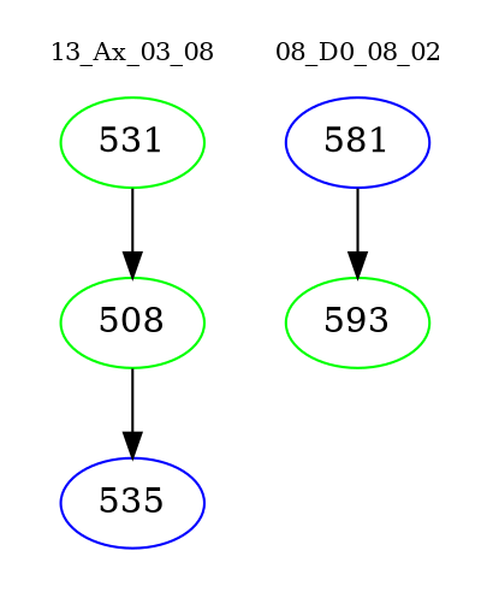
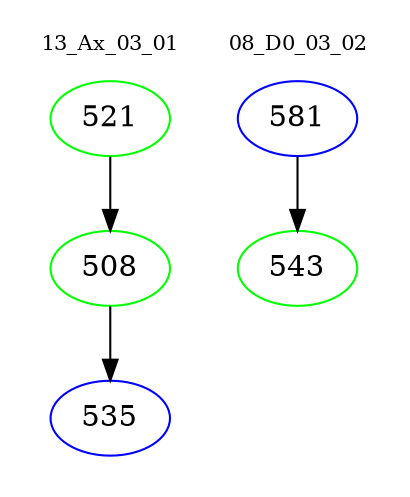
  digraph {
    node [color=green]
    edge [color=black]
-   n1 [label=531]
+   n1 [label=521]
    n2 [label=508]
    n3 [color=blue label=535]
    n4 [color=blue label=581]
-   n5 [label=593]
+   n5 [label=543]
    subgraph cluster_1 {
      color=white
      fontsize=10
-     label="13_Ax_03_08"
+     label="13_Ax_03_01"
      n1
      n2
      n3
    }
    subgraph cluster_2 {
      color=white
      fontsize=10
-     label="08_D0_08_02"
+     label="08_D0_03_02"
      n4
      n5
    }
    n1 -> n2
    n2 -> n3
    n4 -> n5
  }
